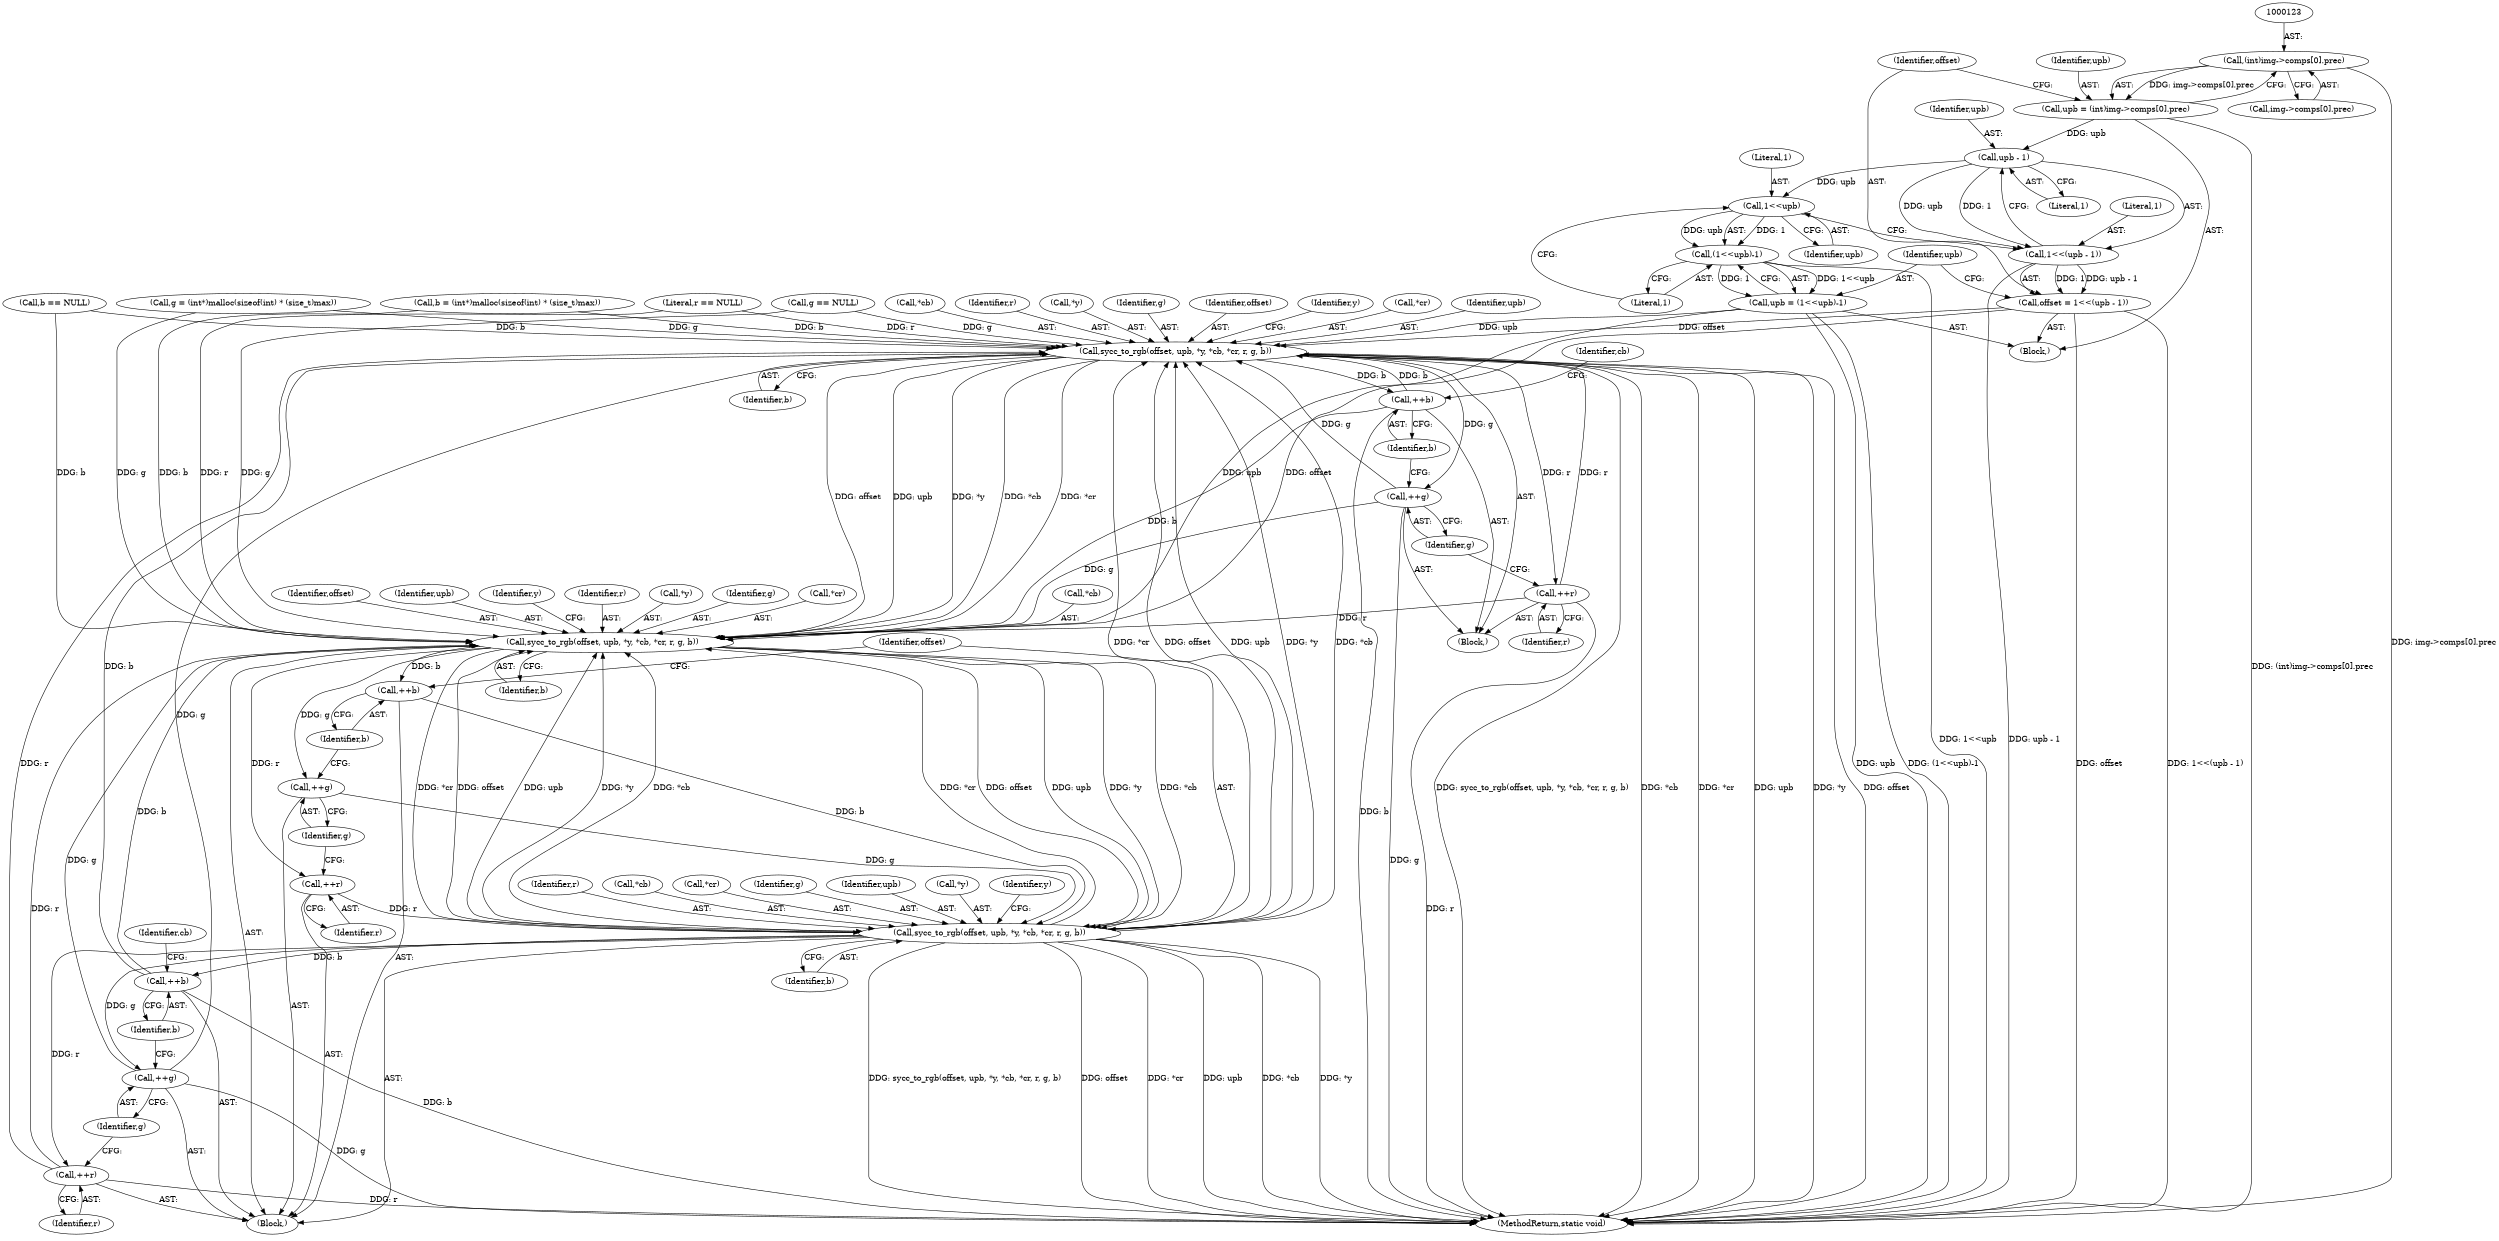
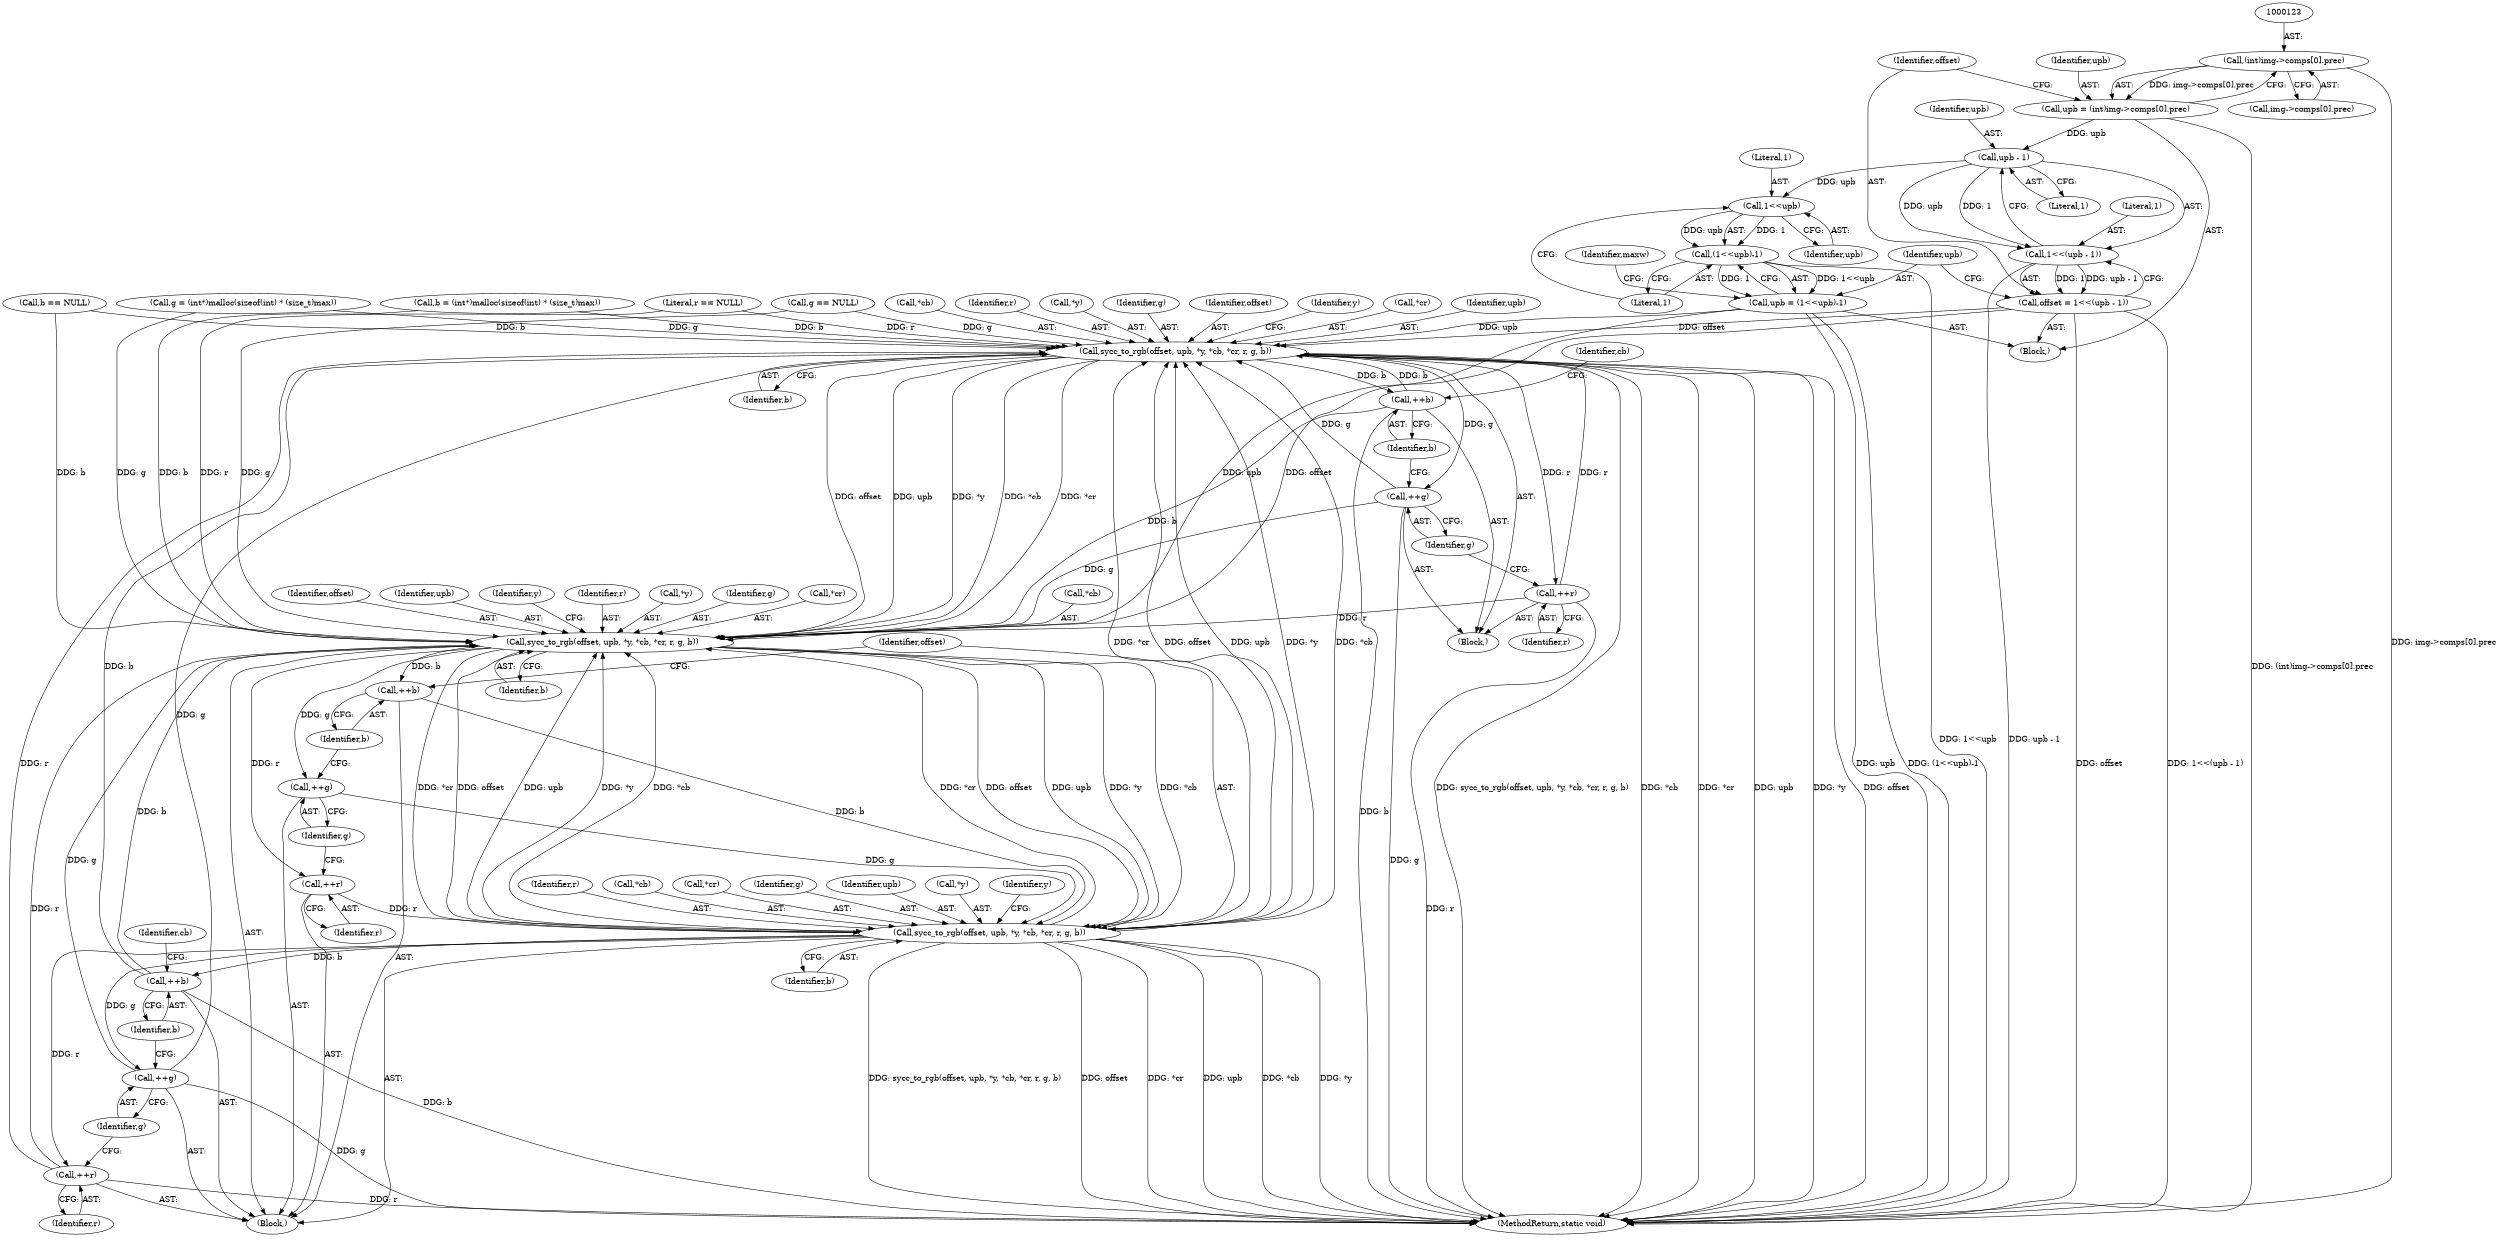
  digraph {
    n1 [label="(Call,(int)img->comps[0].prec)"]
    n2 [label="(Call,upb = (int)img->comps[0].prec)"]
    n3 [label="(MethodReturn,static void)"]
    n4 [label="(Call,img->comps[0].prec)"]
    n5 [label="(Call,upb - 1)"]
    n6 [label="(Block,)"]
    n7 [label="(Call,1<<(upb - 1))"]
    n8 [label="(Call,1<<upb)"]
    n9 [label="(Literal,1)"]
    n10 [label="(Call,offset = 1<<(upb - 1))"]
    n11 [label="(Call,(1<<upb)-1)"]
    n12 [label="(Identifier,upb)"]
    n13 [label="(Call,sycc_to_rgb(offset, upb, *y, *cb, *cr, r, g, b))"]
    n14 [label="(Call,sycc_to_rgb(offset, upb, *y, *cb, *cr, r, g, b))"]
    n15 [label="(Call,++r)"]
    n16 [label="(Call,sycc_to_rgb(offset, upb, *y, *cb, *cr, r, g, b))"]
    n17 [label="(Call,++g)"]
    n18 [label="(Call,++b)"]
    n19 [label="(Block,)"]
    n20 [label="(Identifier,b)"]
    n21 [label="(Call,++r)"]
    n22 [label="(Call,++g)"]
    n23 [label="(Call,++b)"]
    n24 [label="(Block,)"]
    n25 [label="(Identifier,b)"]
    n26 [label="(Identifier,r)"]
    n27 [label="(Call,++r)"]
    n28 [label="(Call,++g)"]
    n29 [label="(Call,++b)"]
    n30 [label="(Identifier,b)"]
    n31 [label="(Identifier,g)"]
    n32 [label="(Identifier,b)"]
    n33 [label="(Identifier,r)"]
    n34 [label="(Identifier,g)"]
    n35 [label="(Identifier,b)"]
    n36 [label="(Identifier,r)"]
    n37 [label="(Identifier,g)"]
    n38 [label="(Identifier,b)"]
    n39 [label="(Call,upb = (1<<upb)-1)"]
    n40 [label="(Literal,1)"]
    n41 [label="(Call,*cb)"]
    n42 [label="(Identifier,y)"]
    n43 [label="(Identifier,r)"]
    n44 [label="(Call,*cr)"]
    n45 [label="(Identifier,upb)"]
    n46 [label="(Identifier,upb)"]
    n47 [label="(Literal,1)"]
    n48 [label="(Identifier,offset)"]
    n49 [label="(Identifier,upb)"]
    n50 [label="(Identifier,offset)"]
    n51 [label="(Identifier,y)"]
    n52 [label="(Literal,r == NULL)"]
    n53 [label="(Call,*cb)"]
    n54 [label="(Identifier,cb)"]
    n55 [label="(Identifier,upb)"]
+   n56 [label="(Identifier,maxw)"]
    n57 [label="(Call,*cr)"]
    n58 [label="(Identifier,upb)"]
    n59 [label="(Identifier,offset)"]
    n60 [label="(Identifier,g)"]
    n61 [label="(Call,*cb)"]
    n62 [label="(Identifier,r)"]
    n63 [label="(Identifier,cb)"]
    n64 [label="(Identifier,r)"]
    n65 [label="(Identifier,upb)"]
    n66 [label="(Call,*y)"]
    n67 [label="(Call,*y)"]
    n68 [label="(Call,b == NULL)"]
    n69 [label="(Identifier,g)"]
    n70 [label="(Call,*y)"]
    n71 [label="(Identifier,g)"]
    n72 [label="(Call,g = (int*)malloc(sizeof(int) * (size_t)max))"]
    n73 [label="(Identifier,y)"]
    n74 [label="(Call,b = (int*)malloc(sizeof(int) * (size_t)max))"]
    n75 [label="(Literal,1)"]
    n76 [label="(Call,g == NULL)"]
    n77 [label="(Identifier,offset)"]
    n78 [label="(Call,*cr)"]
    1000123
    n1 -> n2 [label="AST: "]
    n1 -> n2 [label="DDG: img->comps[0].prec"]
    n1 -> n3 [label="DDG: img->comps[0].prec"]
    n1 -> n4 [label="CFG: "]
    n2 -> n1 [label="CFG: "]
    n2 -> n3 [label="DDG: (int)img->comps[0].prec"]
    n2 -> n5 [label="DDG: upb"]
    n2 -> n6 [label="AST: "]
    n4 -> n1 [label="AST: "]
    n5 -> n7 [label="AST: "]
    n5 -> n7 [label="DDG: upb"]
    n5 -> n7 [label="DDG: 1"]
    n5 -> n8 [label="DDG: upb"]
    n5 -> n9 [label="CFG: "]
    n7 -> n3 [label="DDG: upb - 1"]
    n7 -> n5 [label="CFG: "]
    n7 -> n10 [label="AST: "]
    n7 -> n10 [label="DDG: 1"]
    n7 -> n10 [label="DDG: upb - 1"]
    n8 -> n11 [label="AST: "]
    n8 -> n11 [label="DDG: 1"]
    n8 -> n11 [label="DDG: upb"]
    n8 -> n12 [label="CFG: "]
    n9 -> n5 [label="AST: "]
    n10 -> n3 [label="DDG: offset"]
    n10 -> n3 [label="DDG: 1<<(upb - 1)"]
    n10 -> n6 [label="AST: "]
-   n8 -> n7 [label="CFG: "]
+   n10 -> n7 [label="CFG: "]
    n10 -> n13 [label="DDG: offset"]
    n10 -> n14 [label="DDG: offset"]
    n11 -> n3 [label="DDG: 1<<upb"]
    n11 -> n39 [label="AST: "]
    n11 -> n39 [label="DDG: 1<<upb"]
    n11 -> n39 [label="DDG: 1"]
    n11 -> n40 [label="CFG: "]
    n12 -> n8 [label="AST: "]
    n13 -> n15 [label="DDG: r"]
    n13 -> n16 [label="DDG: offset"]
    n13 -> n16 [label="DDG: upb"]
    n13 -> n16 [label="DDG: *y"]
    n13 -> n16 [label="DDG: *cb"]
    n13 -> n16 [label="DDG: *cr"]
    n13 -> n17 [label="DDG: g"]
    n13 -> n18 [label="DDG: b"]
    n13 -> n19 [label="AST: "]
    n13 -> n20 [label="CFG: "]
    n14 -> n3 [label="DDG: sycc_to_rgb(offset, upb, *y, *cb, *cr, r, g, b)"]
    n14 -> n3 [label="DDG: *cb"]
    n14 -> n3 [label="DDG: *cr"]
    n14 -> n3 [label="DDG: upb"]
    n14 -> n3 [label="DDG: *y"]
    n14 -> n3 [label="DDG: offset"]
    n14 -> n13 [label="DDG: offset"]
    n14 -> n13 [label="DDG: upb"]
    n14 -> n13 [label="DDG: *y"]
    n14 -> n13 [label="DDG: *cb"]
    n14 -> n13 [label="DDG: *cr"]
    n14 -> n21 [label="DDG: r"]
    n14 -> n22 [label="DDG: g"]
    n14 -> n23 [label="DDG: b"]
    n14 -> n24 [label="AST: "]
    n14 -> n25 [label="CFG: "]
    n15 -> n16 [label="DDG: r"]
    n15 -> n19 [label="AST: "]
    n15 -> n26 [label="CFG: "]
    n16 -> n3 [label="DDG: offset"]
    n16 -> n3 [label="DDG: *cr"]
    n16 -> n3 [label="DDG: upb"]
    n16 -> n3 [label="DDG: *cb"]
    n16 -> n3 [label="DDG: *y"]
    n16 -> n3 [label="DDG: sycc_to_rgb(offset, upb, *y, *cb, *cr, r, g, b)"]
    n16 -> n13 [label="DDG: offset"]
    n16 -> n13 [label="DDG: upb"]
    n16 -> n13 [label="DDG: *y"]
    n16 -> n13 [label="DDG: *cb"]
    n16 -> n13 [label="DDG: *cr"]
    n16 -> n14 [label="DDG: offset"]
    n16 -> n14 [label="DDG: upb"]
    n16 -> n14 [label="DDG: *y"]
    n16 -> n14 [label="DDG: *cb"]
    n16 -> n14 [label="DDG: *cr"]
    n16 -> n19 [label="AST: "]
    n16 -> n27 [label="DDG: r"]
    n16 -> n28 [label="DDG: g"]
    n16 -> n29 [label="DDG: b"]
    n16 -> n30 [label="CFG: "]
    n17 -> n16 [label="DDG: g"]
    n17 -> n19 [label="AST: "]
    n17 -> n31 [label="CFG: "]
    n18 -> n16 [label="DDG: b"]
    n18 -> n19 [label="AST: "]
    n18 -> n32 [label="CFG: "]
    n20 -> n13 [label="AST: "]
    n21 -> n3 [label="DDG: r"]
    n21 -> n13 [label="DDG: r"]
    n21 -> n14 [label="DDG: r"]
    n21 -> n24 [label="AST: "]
    n21 -> n36 [label="CFG: "]
    n22 -> n3 [label="DDG: g"]
    n22 -> n13 [label="DDG: g"]
    n22 -> n14 [label="DDG: g"]
    n22 -> n24 [label="AST: "]
    n22 -> n37 [label="CFG: "]
    n23 -> n3 [label="DDG: b"]
    n23 -> n13 [label="DDG: b"]
    n23 -> n14 [label="DDG: b"]
    n23 -> n24 [label="AST: "]
    n23 -> n38 [label="CFG: "]
    n25 -> n14 [label="AST: "]
    n26 -> n15 [label="AST: "]
    n27 -> n3 [label="DDG: r"]
    n27 -> n13 [label="DDG: r"]
    n27 -> n14 [label="DDG: r"]
    n27 -> n19 [label="AST: "]
    n27 -> n33 [label="CFG: "]
    n28 -> n3 [label="DDG: g"]
    n28 -> n13 [label="DDG: g"]
    n28 -> n14 [label="DDG: g"]
    n28 -> n19 [label="AST: "]
    n28 -> n34 [label="CFG: "]
    n29 -> n3 [label="DDG: b"]
    n29 -> n13 [label="DDG: b"]
    n29 -> n14 [label="DDG: b"]
    n29 -> n19 [label="AST: "]
    n29 -> n35 [label="CFG: "]
    n30 -> n16 [label="AST: "]
    n31 -> n15 [label="CFG: "]
    n31 -> n17 [label="AST: "]
    n32 -> n17 [label="CFG: "]
    n32 -> n18 [label="AST: "]
    n33 -> n27 [label="AST: "]
    n34 -> n27 [label="CFG: "]
    n34 -> n28 [label="AST: "]
    n35 -> n28 [label="CFG: "]
    n35 -> n29 [label="AST: "]
    n36 -> n21 [label="AST: "]
    n37 -> n21 [label="CFG: "]
    n37 -> n22 [label="AST: "]
    n38 -> n22 [label="CFG: "]
    n38 -> n23 [label="AST: "]
    n39 -> n3 [label="DDG: upb"]
    n39 -> n3 [label="DDG: (1<<upb)-1"]
    n39 -> n6 [label="AST: "]
    n39 -> n11 [label="CFG: "]
    n39 -> n13 [label="DDG: upb"]
    n39 -> n14 [label="DDG: upb"]
    n40 -> n8 [label="CFG: "]
    n40 -> n11 [label="AST: "]
    n41 -> n13 [label="AST: "]
    n42 -> n14 [label="CFG: "]
    n43 -> n16 [label="AST: "]
    n44 -> n14 [label="AST: "]
    n45 -> n5 [label="AST: "]
    n46 -> n10 [label="CFG: "]
    n46 -> n39 [label="AST: "]
    n47 -> n8 [label="AST: "]
    n48 -> n13 [label="AST: "]
    n49 -> n13 [label="AST: "]
    n50 -> n16 [label="AST: "]
    n50 -> n18 [label="CFG: "]
    n51 -> n13 [label="CFG: "]
    n52 -> n13 [label="DDG: r"]
    n52 -> n14 [label="DDG: r"]
    n53 -> n16 [label="AST: "]
    n54 -> n29 [label="CFG: "]
    n55 -> n2 [label="AST: "]
+   n56 -> n39 [label="CFG: "]
    n57 -> n16 [label="AST: "]
    n58 -> n14 [label="AST: "]
    n59 -> n2 [label="CFG: "]
    n59 -> n10 [label="AST: "]
    n60 -> n16 [label="AST: "]
    n61 -> n14 [label="AST: "]
    n62 -> n13 [label="AST: "]
    n63 -> n23 [label="CFG: "]
    n64 -> n14 [label="AST: "]
    n65 -> n16 [label="AST: "]
    n66 -> n14 [label="AST: "]
    n67 -> n13 [label="AST: "]
    n68 -> n13 [label="DDG: b"]
    n68 -> n14 [label="DDG: b"]
    n69 -> n14 [label="AST: "]
    n70 -> n16 [label="AST: "]
    n71 -> n13 [label="AST: "]
    n72 -> n13 [label="DDG: g"]
    n72 -> n14 [label="DDG: g"]
    n73 -> n16 [label="CFG: "]
    n74 -> n13 [label="DDG: b"]
    n74 -> n14 [label="DDG: b"]
    n75 -> n7 [label="AST: "]
    n76 -> n13 [label="DDG: g"]
    n76 -> n14 [label="DDG: g"]
    n77 -> n14 [label="AST: "]
    n78 -> n13 [label="AST: "]
    1000123 -> n1 [label="AST: "]
  }
